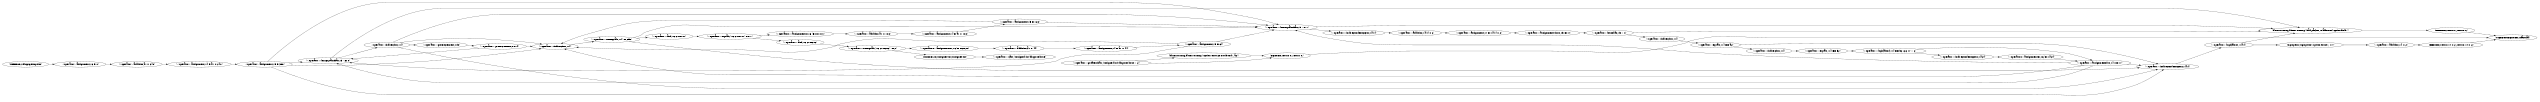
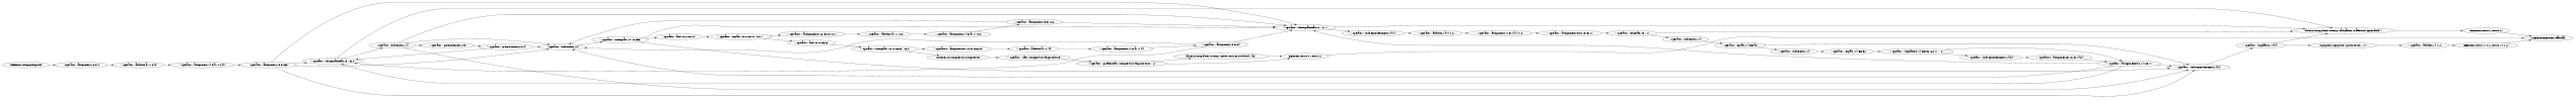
  digraph {
    fontname="DejaVu Serif"
    rankdir=LR
    node [fontname="DejaVu Serif"]
    edge [fontname="DejaVu Serif"]
    n1 [label="(<operator>.assignment,v6 = 0)"]
    n2 [label="(<operator>.addition,a1 + 240)"]
    n3 [label="(<operator>.assignment,v4 = a1 + 240)"]
    n4 [label="(<operator>.assignment,v5 = 388)"]
    n5 [label="(<operator>.lessEqualsThan,v5 <= 0)"]
    n6 [label="(<operator>.indirection,*v4)"]
    n7 [label="(<operator>.lessEqualsThan,v5 <= 1)"]
    n8 [label="(<operator>.indirectIndexAccess,v4[1])"]
    n9 [label="(<operator>.indirection,*v4)"]
    n10 [label="(bb_error_msg,bb_error_msg(\"bad packet, malformed option field\"))"]
    n11 [label="(<operator>.notEquals,*v4 != 255)"]
    n12 [label="(<operator>.indirectIndexAccess,v4[1])"]
    n13 [label="(<operator>.logicalNot,!v4[1])"]
    n14 [label="(<operator>.preDecrement,--v5)"]
    n15 [label="(RETURN,return 0;,return 0;)"]
    n16 [label="(<operator>.preIncrement,++v4)"]
    n17 [label="(<operator>.and,v6 & 0x101)"]
    n18 [label="(<operator>.equals,(v6 & 0x101) == 1)"]
    n19 [label="(<operators>.assignmentOr,v6 |= 0x101u)"]
    n20 [label="(<operator>.and,v6 & 0x202)"]
    n21 [label="(<operator>.addition,a1 + 108)"]
    n22 [label="(<operator>.notEquals,(v6 & 0x202) != 2)"]
    n23 [label="(<operator>.assignment,v4 = a1 + 108)"]
    n24 [label="(<operator>.assignment,v5 = 128)"]
    n25 [label="(UNKNOWN,unsigned int,unsigned int)"]
    n26 [label="(<operators>.assignmentOr,v6 |= 0x202u)"]
    n27 [label="(<operator>.cast,(unsigned int)dhcp_verbose)"]
    n28 [label="(<operator>.addition,a1 + 44)"]
    n29 [label="(<operator>.greaterThan,(unsigned int)dhcp_verbose > 2)"]
    n30 [label="(bb_error_msg,bb_error_msg(\"option 0x%02x not found\", a2))"]
    n31 [label="(RETURN,return 0;,return 0;)"]
    n32 [label="(METHOD_RETURN,__fastcall)"]
    n33 [label="(<operator>.assignment,v4 = a1 + 44)"]
    n34 [label="(<operator>.assignment,v5 = 64)"]
    n35 [label="(<operator>.addition,v4[1] + 2)"]
    n36 [label="(<operator>.assignment,v7 = v4[1] + 2)"]
    n37 [label="(<operator>.assignmentMinus,v5 -= v7)"]
    n38 [label="(<operator>.lessThan,v5 < 0)"]
    n39 [label="(<operator>.indirection,*v4)"]
    n40 [label="(<operator>.equals,*v4 == a2)"]
    n41 [label="(<operator>.indirection,*v4)"]
    n42 [label="(<operator>.equals,*v4 == 52)"]
    n43 [label="(<operator>.logicalAnd,*v4 == 52 && v7 > 2)"]
    n44 [label="(<operator>.indirectIndexAccess,v4[2])"]
    n45 [label="(<operator>.assignmentPlus,v4 += v7)"]
    n46 [label="(<operators>.assignmentOr,v6 |= v4[2])"]
    n47 [label="(log_option,log_option(\"option found\", v4))"]
    n48 [label="(<operator>.addition,v4 + 2)"]
    n49 [label="(RETURN,return v4 + 2;,return v4 + 2;)"]
    n50 [label="(METHOD,udhcp_get_option)"]
    n1 -> n2
    n2 -> n3
    n3 -> n4
    n4 -> n5
    n4 -> n6
    n4 -> n7
    n4 -> n8
    n5 -> n9
    n5 -> n10
    n6 -> n11
    n7 -> n10
    n7 -> n12
    n8 -> n13
    n9 -> n6
    n9 -> n7
    n9 -> n8
    n9 -> n14
    n10 -> n15
    n11 -> n7
    n11 -> n8
    n11 -> n17
    n12 -> n35
    n13 -> n10
    n13 -> n47
    n14 -> n16
    n15 -> n32
    n16 -> n5
    n16 -> n6
    n17 -> n18
    n18 -> n19
    n18 -> n20
    n19 -> n21
    n20 -> n22
    n21 -> n23
    n22 -> n25
    n22 -> n26
    n23 -> n24
    n24 -> n6
    n24 -> n7
    n25 -> n27
    n26 -> n28
+   n27 -> n29
    n28 -> n33
    n29 -> n30
    n29 -> n31
    n30 -> n31
    n31 -> n32
    n33 -> n34
    n34 -> n5
    n34 -> n6
    n34 -> n7
    n35 -> n36
    n36 -> n37
    n37 -> n38
    n38 -> n10
    n38 -> n39
    n39 -> n40
    n40 -> n8
    n40 -> n41
    n41 -> n42
    n42 -> n43
    n43 -> n44
    n43 -> n45
    n44 -> n46
    n45 -> n5
    n45 -> n6
    n45 -> n7
    n45 -> n8
    n46 -> n45
    n47 -> n48
    n48 -> n49
    n49 -> n32
    n50 -> n1
  }
